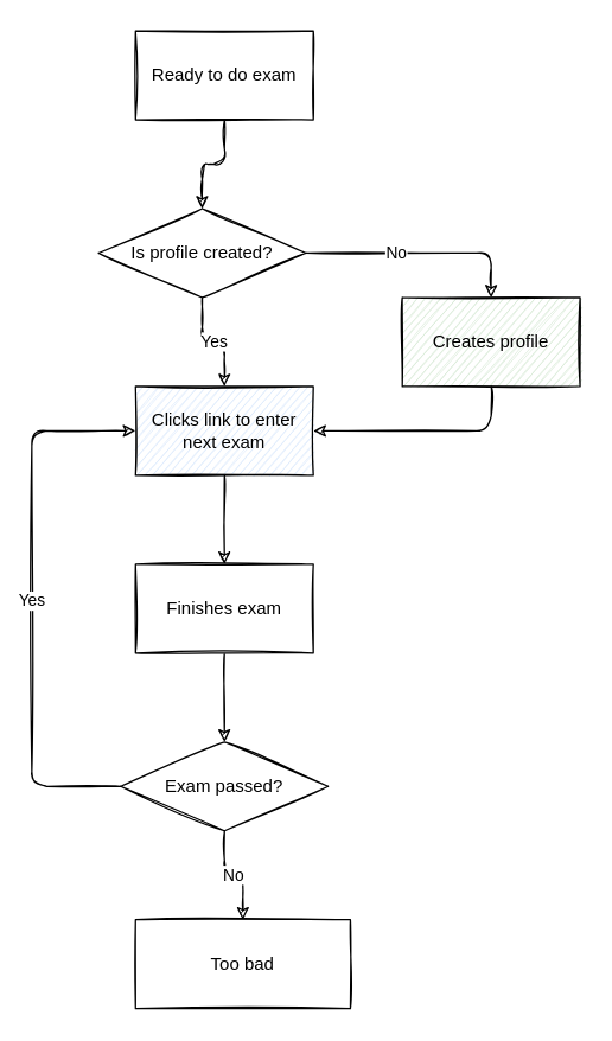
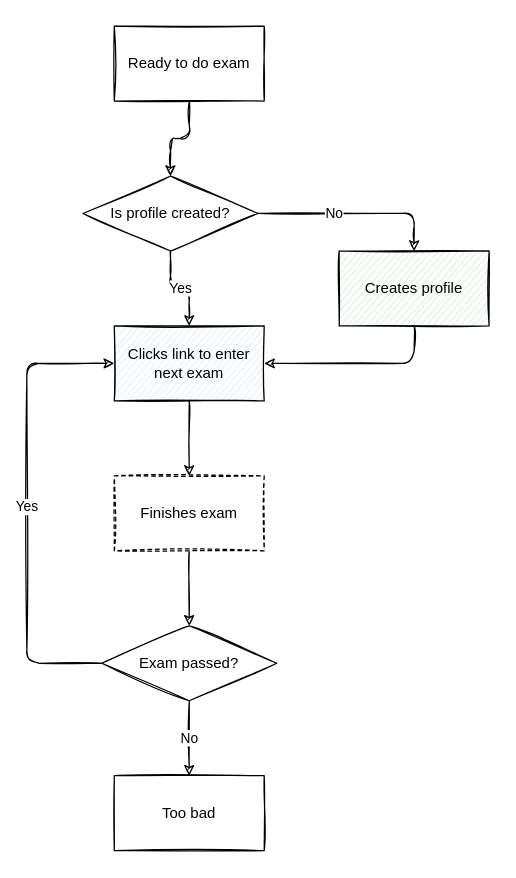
  <mxCell id="0" />
  <mxCell id="1" parent="0" />
  <mxCell id="2" style="edgeStyle=orthogonalEdgeStyle;orthogonalLoop=1;jettySize=auto;html=1;entryX=0.5;entryY=0;entryDx=0;entryDy=0;sketch=1;" edge="1" parent="1" source="3" target="13"><mxGeometry relative="1" as="geometry" /></mxCell>
  <mxCell id="3" value="Clicks link to enter next exam" style="whiteSpace=wrap;html=1;sketch=1;fillColor=#dae8fc;" parent="1" vertex="1"><mxGeometry x="90.97" y="260" width="120" height="60" as="geometry" /></mxCell>
  <mxCell id="4" value="Yes" style="edgeStyle=orthogonalEdgeStyle;orthogonalLoop=1;jettySize=auto;html=1;entryX=0.5;entryY=0;entryDx=0;entryDy=0;sketch=1;" edge="1" parent="1" source="6" target="3"><mxGeometry relative="1" as="geometry" /></mxCell>
  <mxCell id="5" value="No" style="edgeStyle=orthogonalEdgeStyle;orthogonalLoop=1;jettySize=auto;html=1;exitX=1;exitY=0.5;exitDx=0;exitDy=0;entryX=0.5;entryY=0;entryDx=0;entryDy=0;sketch=1;" edge="1" parent="1" source="6" target="11"><mxGeometry x="-0.21" relative="1" as="geometry"><mxPoint as="offset" /></mxGeometry></mxCell>
  <mxCell id="6" value="Is profile created?" style="rhombus;whiteSpace=wrap;html=1;sketch=1;" vertex="1" parent="1"><mxGeometry x="65.97" y="140" width="140" height="60" as="geometry" /></mxCell>
  <mxCell id="7" value="No" style="edgeStyle=orthogonalEdgeStyle;orthogonalLoop=1;jettySize=auto;html=1;entryX=0.5;entryY=0;entryDx=0;entryDy=0;sketch=1;" edge="1" parent="1" source="9" target="14"><mxGeometry relative="1" as="geometry" /></mxCell>
  <mxCell id="8" value="Yes" style="edgeStyle=orthogonalEdgeStyle;orthogonalLoop=1;jettySize=auto;html=1;entryX=0;entryY=0.5;entryDx=0;entryDy=0;exitX=0;exitY=0.5;exitDx=0;exitDy=0;sketch=1;" edge="1" parent="1" source="9" target="3"><mxGeometry relative="1" as="geometry"><Array as="points"><mxPoint x="20.97" y="530" /><mxPoint x="20.97" y="290" /></Array></mxGeometry></mxCell>
  <mxCell id="9" value="Exam passed?" style="rhombus;whiteSpace=wrap;html=1;sketch=1;" vertex="1" parent="1"><mxGeometry x="80.97" y="500" width="140" height="60" as="geometry" /></mxCell>
  <mxCell id="10" style="edgeStyle=orthogonalEdgeStyle;orthogonalLoop=1;jettySize=auto;html=1;entryX=1;entryY=0.5;entryDx=0;entryDy=0;exitX=0.5;exitY=1;exitDx=0;exitDy=0;sketch=1;" edge="1" parent="1" source="11" target="3"><mxGeometry relative="1" as="geometry" /></mxCell>
  <mxCell id="11" value="Creates profile" style="whiteSpace=wrap;html=1;sketch=1;fillColor=#d5e8d4;" vertex="1" parent="1"><mxGeometry x="270.97" y="200" width="120" height="60" as="geometry" /></mxCell>
  <mxCell id="12" style="edgeStyle=orthogonalEdgeStyle;orthogonalLoop=1;jettySize=auto;html=1;entryX=0.5;entryY=0;entryDx=0;entryDy=0;sketch=1;" edge="1" parent="1" source="13" target="9"><mxGeometry relative="1" as="geometry" /></mxCell>
- <mxCell id="13" value="Finishes exam" style="whiteSpace=wrap;html=1;sketch=1;" vertex="1" parent="1"><mxGeometry x="90.97" y="380" width="120" height="60" as="geometry" /></mxCell>
- <mxCell id="14" value="Too bad" style="whiteSpace=wrap;html=1;sketch=1;" vertex="1" parent="1"><mxGeometry x="90.97" y="620" width="145" height="60" as="geometry" /></mxCell>
+ <mxCell id="13" value="Finishes exam" style="whiteSpace=wrap;html=1;sketch=1;dashed=1;" vertex="1" parent="1"><mxGeometry x="90.97" y="380" width="120" height="60" as="geometry" /></mxCell>
+ <mxCell id="14" value="Too bad" style="whiteSpace=wrap;html=1;sketch=1;" vertex="1" parent="1"><mxGeometry x="90.97" y="620" width="120" height="60" as="geometry" /></mxCell>
  <mxCell id="15" style="edgeStyle=orthogonalEdgeStyle;orthogonalLoop=1;jettySize=auto;html=1;entryX=0.5;entryY=0;entryDx=0;entryDy=0;sketch=1;" edge="1" parent="1" source="16" target="6"><mxGeometry relative="1" as="geometry" /></mxCell>
  <mxCell id="16" value="Ready to do exam" style="whiteSpace=wrap;html=1;sketch=1;" vertex="1" parent="1"><mxGeometry x="90.97" y="20" width="120" height="60" as="geometry" /></mxCell>
